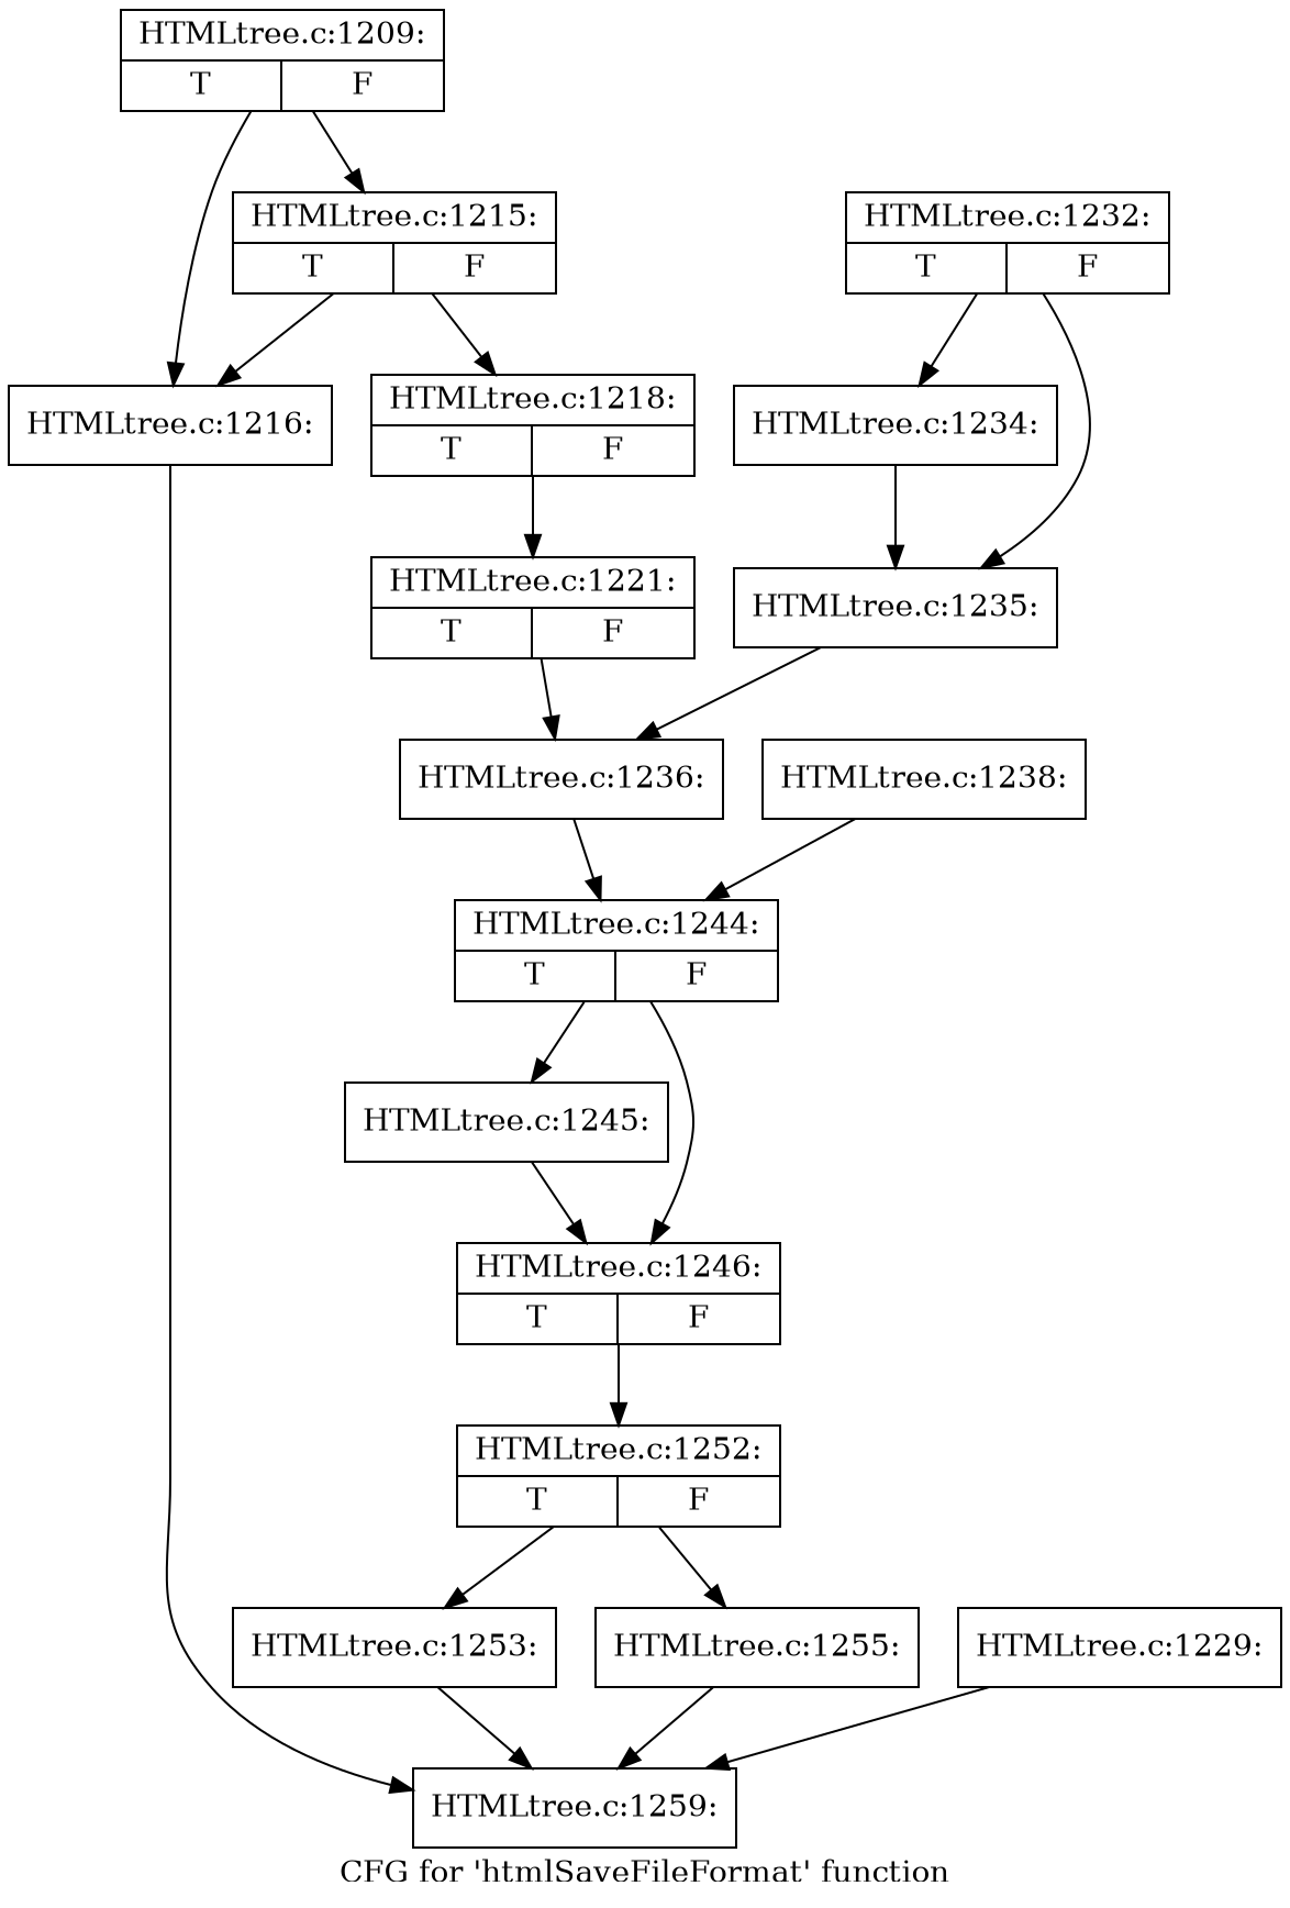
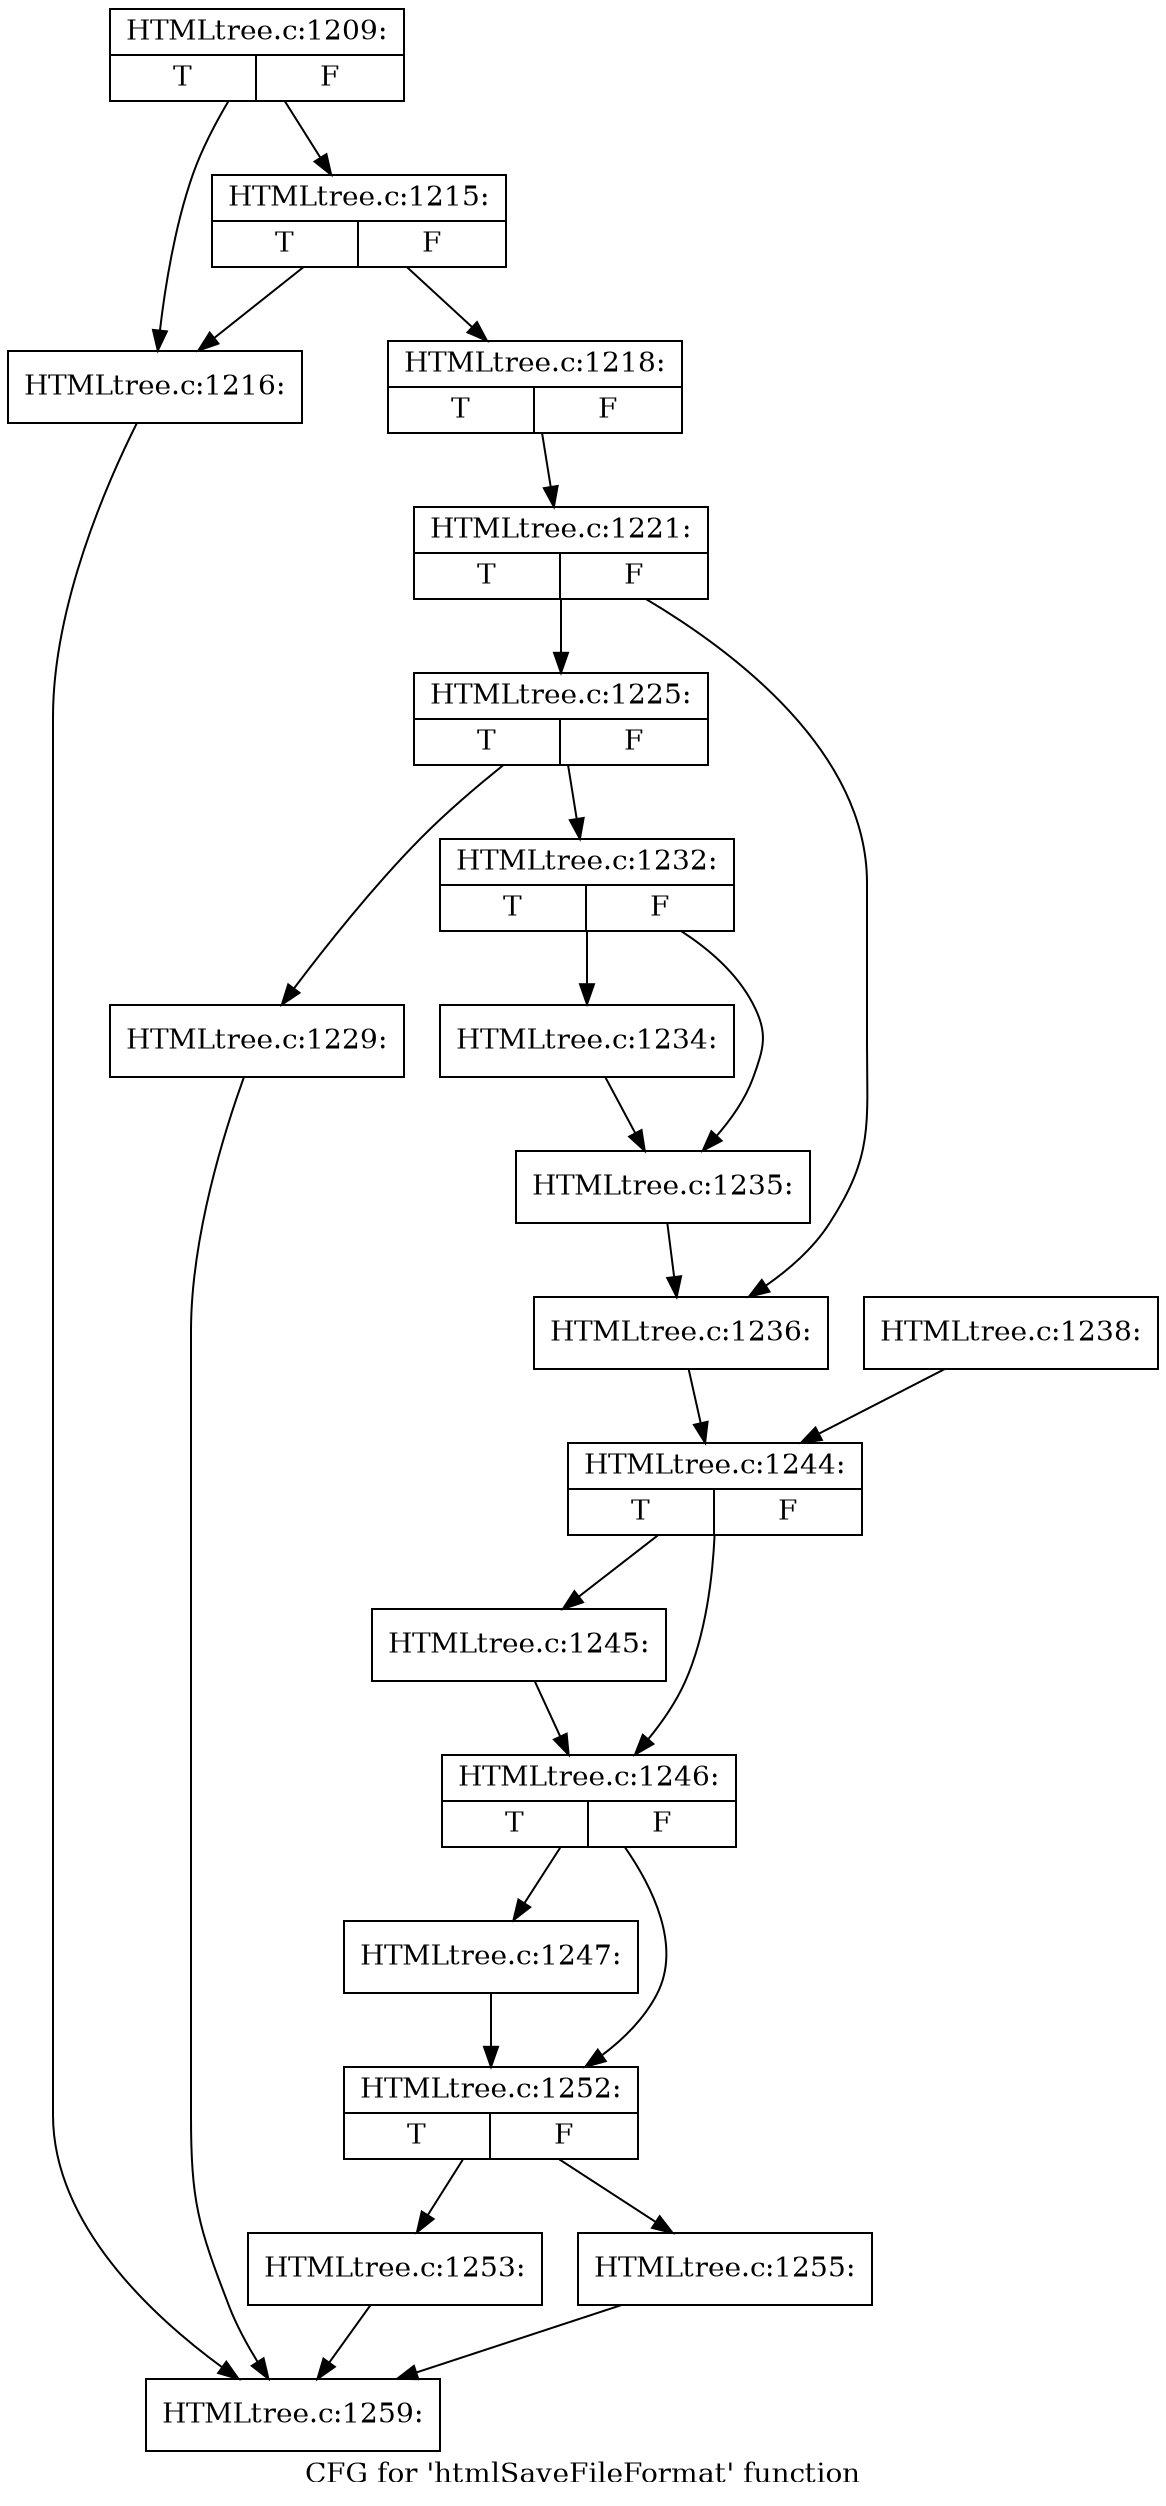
  digraph {
    label="CFG for 'htmlSaveFileFormat' function"
    node [shape=record]
    n1 [label="{HTMLtree.c:1209:|{<s0>T|<s1>F}}"]
    n2 [label="{HTMLtree.c:1216:}"]
    n3 [label="{HTMLtree.c:1215:|{<s0>T|<s1>F}}"]
    n4 [label="{HTMLtree.c:1259:}"]
    n5 [label="{HTMLtree.c:1218:|{<s0>T|<s1>F}}"]
    n6 [label="{HTMLtree.c:1221:|{<s0>T|<s1>F}}"]
+   n7 [label="{HTMLtree.c:1225:|{<s0>T|<s1>F}}"]
    n8 [label="{HTMLtree.c:1236:}"]
    n9 [label="{HTMLtree.c:1238:}"]
    n10 [label="{HTMLtree.c:1244:|{<s0>T|<s1>F}}"]
    n11 [label="{HTMLtree.c:1229:}"]
    n12 [label="{HTMLtree.c:1232:|{<s0>T|<s1>F}}"]
    n13 [label="{HTMLtree.c:1245:}"]
    n14 [label="{HTMLtree.c:1246:|{<s0>T|<s1>F}}"]
    n15 [label="{HTMLtree.c:1234:}"]
    n16 [label="{HTMLtree.c:1235:}"]
+   n17 [label="{HTMLtree.c:1247:}"]
    n18 [label="{HTMLtree.c:1252:|{<s0>T|<s1>F}}"]
    n19 [label="{HTMLtree.c:1253:}"]
    n20 [label="{HTMLtree.c:1255:}"]
    n1 -> n2
    n1 -> n3
    n2 -> n4
    n3 -> n2
    n3 -> n5
    n5 -> n6
+   n6 -> n7
    n6 -> n8
+   n7 -> n11
+   n7 -> n12
    n8 -> n10
    n9 -> n10
    n10 -> n13
    n10 -> n14
    n11 -> n4
    n12 -> n15
    n12 -> n16
    n13 -> n14
+   n14 -> n17
    n14 -> n18
    n15 -> n16
    n16 -> n8
+   n17 -> n18
    n18 -> n19
    n18 -> n20
    n19 -> n4
    n20 -> n4
  }
